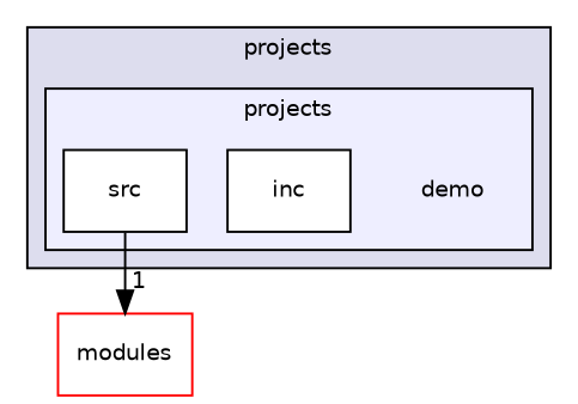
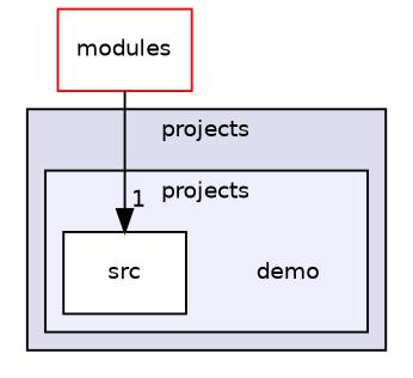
  digraph {
    compound=true
    node [fontname=Helvetica fontsize=10 shape=box color=black fillcolor=white style=filled]
    n1 [label=demo shape=plaintext color="" fillcolor="" style=""]
-   n2 [label=inc]
    n3 [label=src]
    n4 [color=red label=modules]
    subgraph cluster_1 {
      bgcolor="#ddddee"
      fontname=Helvetica
      fontsize=10
      label=projects
      pencolor=black
      subgraph cluster_2 {
        bgcolor="#eeeeff"
        fontname=Helvetica
        fontsize=10
        pencolor=black
        n1
-       n2
        n3
      }
    }
-   n3 -> n4 [headlabel=1 labeldistance=1.5 labelfontname=Helvetica labelfontsize=10]
+   n4 -> n3 [headlabel=1 labeldistance=1.5 labelfontname=Helvetica labelfontsize=10]
  }
